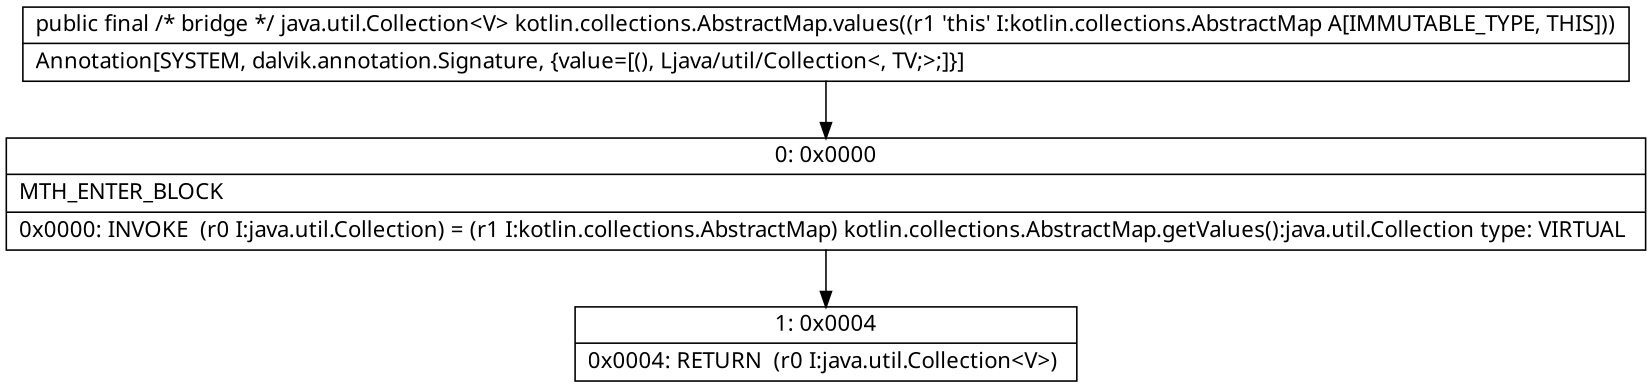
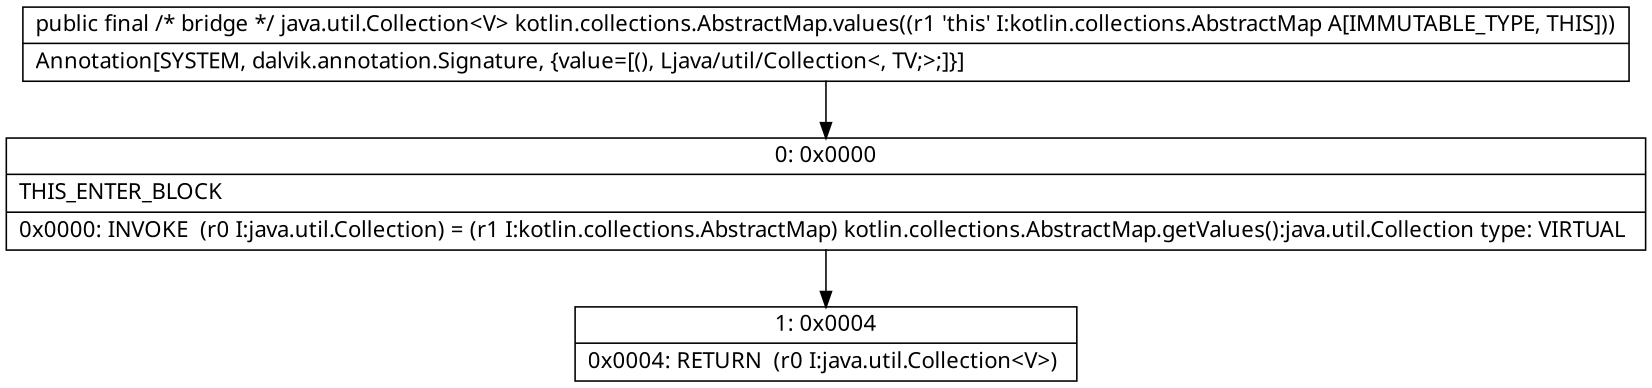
  digraph {
    fontname="Noto Sans"
    node [shape=record fontname="Noto Sans"]
    edge [fontname="Noto Sans"]
-   n1 [label="{0\:\ 0x0000|MTH_ENTER_BLOCK\l|0x0000: INVOKE  (r0 I:java.util.Collection) = (r1 I:kotlin.collections.AbstractMap) kotlin.collections.AbstractMap.getValues():java.util.Collection type: VIRTUAL \l}"]
+   n1 [label="{0\:\ 0x0000|THIS_ENTER_BLOCK\l|0x0000: INVOKE  (r0 I:java.util.Collection) = (r1 I:kotlin.collections.AbstractMap) kotlin.collections.AbstractMap.getValues():java.util.Collection type: VIRTUAL \l}"]
    n2 [label="{1\:\ 0x0004|0x0004: RETURN  (r0 I:java.util.Collection\<V\>) \l}"]
    n3 [label="{public final \/* bridge *\/ java.util.Collection\<V\> kotlin.collections.AbstractMap.values((r1 'this' I:kotlin.collections.AbstractMap A[IMMUTABLE_TYPE, THIS]))  | Annotation[SYSTEM, dalvik.annotation.Signature, \{value=[(), Ljava\/util\/Collection\<, TV;\>;]\}]\l}"]
    n1 -> n2
    n3 -> n1
  }
